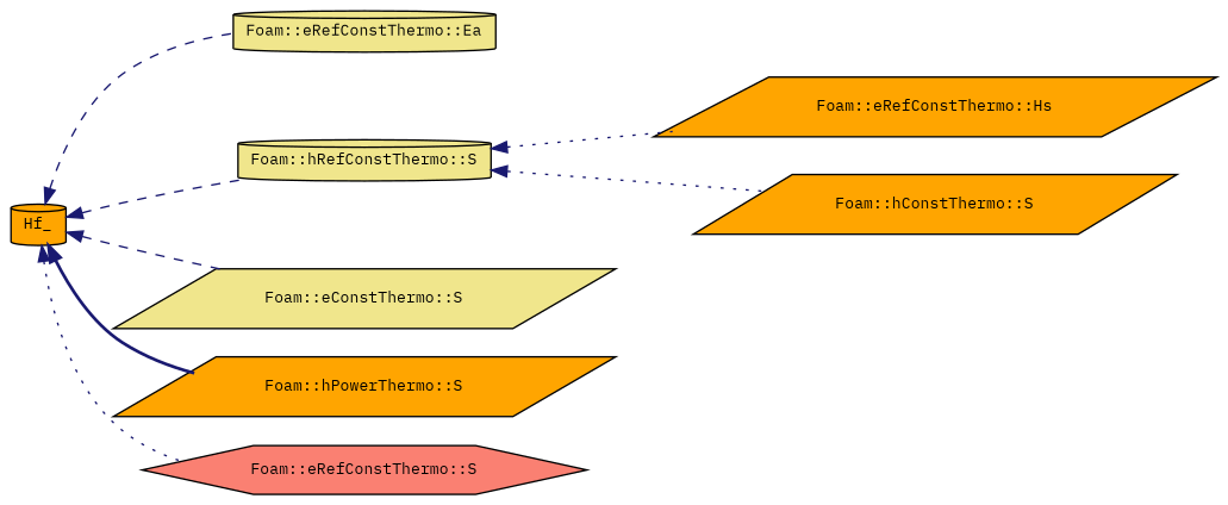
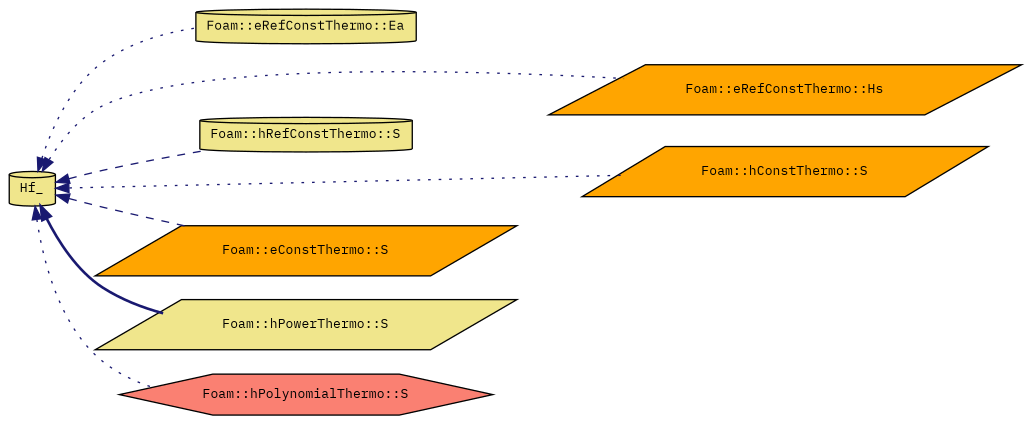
  digraph {
    fontname="IBM Plex Mono"
    rankdir=LR
    node [color=black fillcolor=orange fontname="IBM Plex Mono" fontsize=10 shape=parallelogram style=filled]
    edge [color=midnightblue dir=back fontname="IBM Plex Mono" fontsize=10 labelfontname=Helvetica labelfontsize=10 style=dashed]
-   n1 [fontcolor=black height=0.2 label=Hf_ shape=cylinder width=0.4]
+   n1 [fillcolor=khaki fontcolor=black height=0.2 label=Hf_ shape=cylinder width=0.4]
    n2 [fillcolor=khaki height=0.2 label="Foam::eRefConstThermo::Ea" shape=cylinder width=0.4]
    n3 [height=0.2 label="Foam::eRefConstThermo::Hs" width=0.4]
    n4 [height=0.2 label="Foam::hConstThermo::S" width=0.4]
    n5 [fillcolor=khaki height=0.2 label="Foam::hRefConstThermo::S" shape=cylinder width=0.4]
-   n6 [fillcolor=khaki height=0.2 label="Foam::eConstThermo::S" width=0.4]
-   n7 [height=0.2 label="Foam::hPowerThermo::S" width=0.4]
-   n8 [fillcolor=salmon height=0.2 label="Foam::eRefConstThermo::S" shape=hexagon width=0.4]
-   n1 -> n2
-   n5 -> n3 [style=dotted]
-   n5 -> n4 [style=dotted]
+   n6 [height=0.2 label="Foam::eConstThermo::S" width=0.4]
+   n7 [fillcolor=khaki height=0.2 label="Foam::hPowerThermo::S" width=0.4]
+   n8 [fillcolor=salmon height=0.2 label="Foam::hPolynomialThermo::S" shape=hexagon width=0.4]
+   n1 -> n2 [style=dotted]
+   n1 -> n3 [style=dotted]
+   n1 -> n4 [style=dotted]
    n1 -> n5
    n1 -> n6
    n1 -> n7 [style=bold]
    n1 -> n8 [style=dotted]
  }
